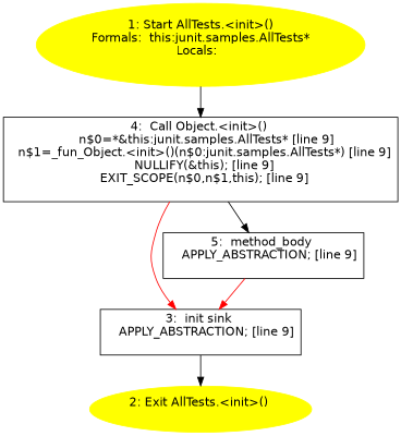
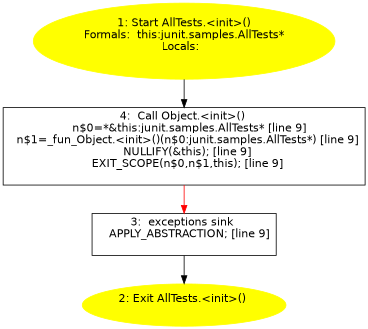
  digraph {
    fontname="DejaVu Sans"
    node [fontname="DejaVu Sans" shape=box]
    edge [fontname="DejaVu Sans"]
    n1 [color=yellow label="1: Start AllTests.<init>()\nFormals:  this:junit.samples.AllTests*\nLocals:  \n  " style=filled shape=""]
    n2 [label="4:  Call Object.<init>() \n   n$0=*&this:junit.samples.AllTests* [line 9]\n  n$1=_fun_Object.<init>()(n$0:junit.samples.AllTests*) [line 9]\n  NULLIFY(&this); [line 9]\n  EXIT_SCOPE(n$0,n$1,this); [line 9]\n "]
-   n3 [label="3:  init sink \n   APPLY_ABSTRACTION; [line 9]\n "]
-   n4 [label="5:  method_body \n   APPLY_ABSTRACTION; [line 9]\n "]
+   n3 [label="3:  exceptions sink \n   APPLY_ABSTRACTION; [line 9]\n "]
    n5 [color=yellow label="2: Exit AllTests.<init>() \n  " style=filled shape=""]
    n1 -> n2
    n2 -> n3 [color=red]
-   n2 -> n4
    n3 -> n5
-   n4 -> n3 [color=red]
  }
